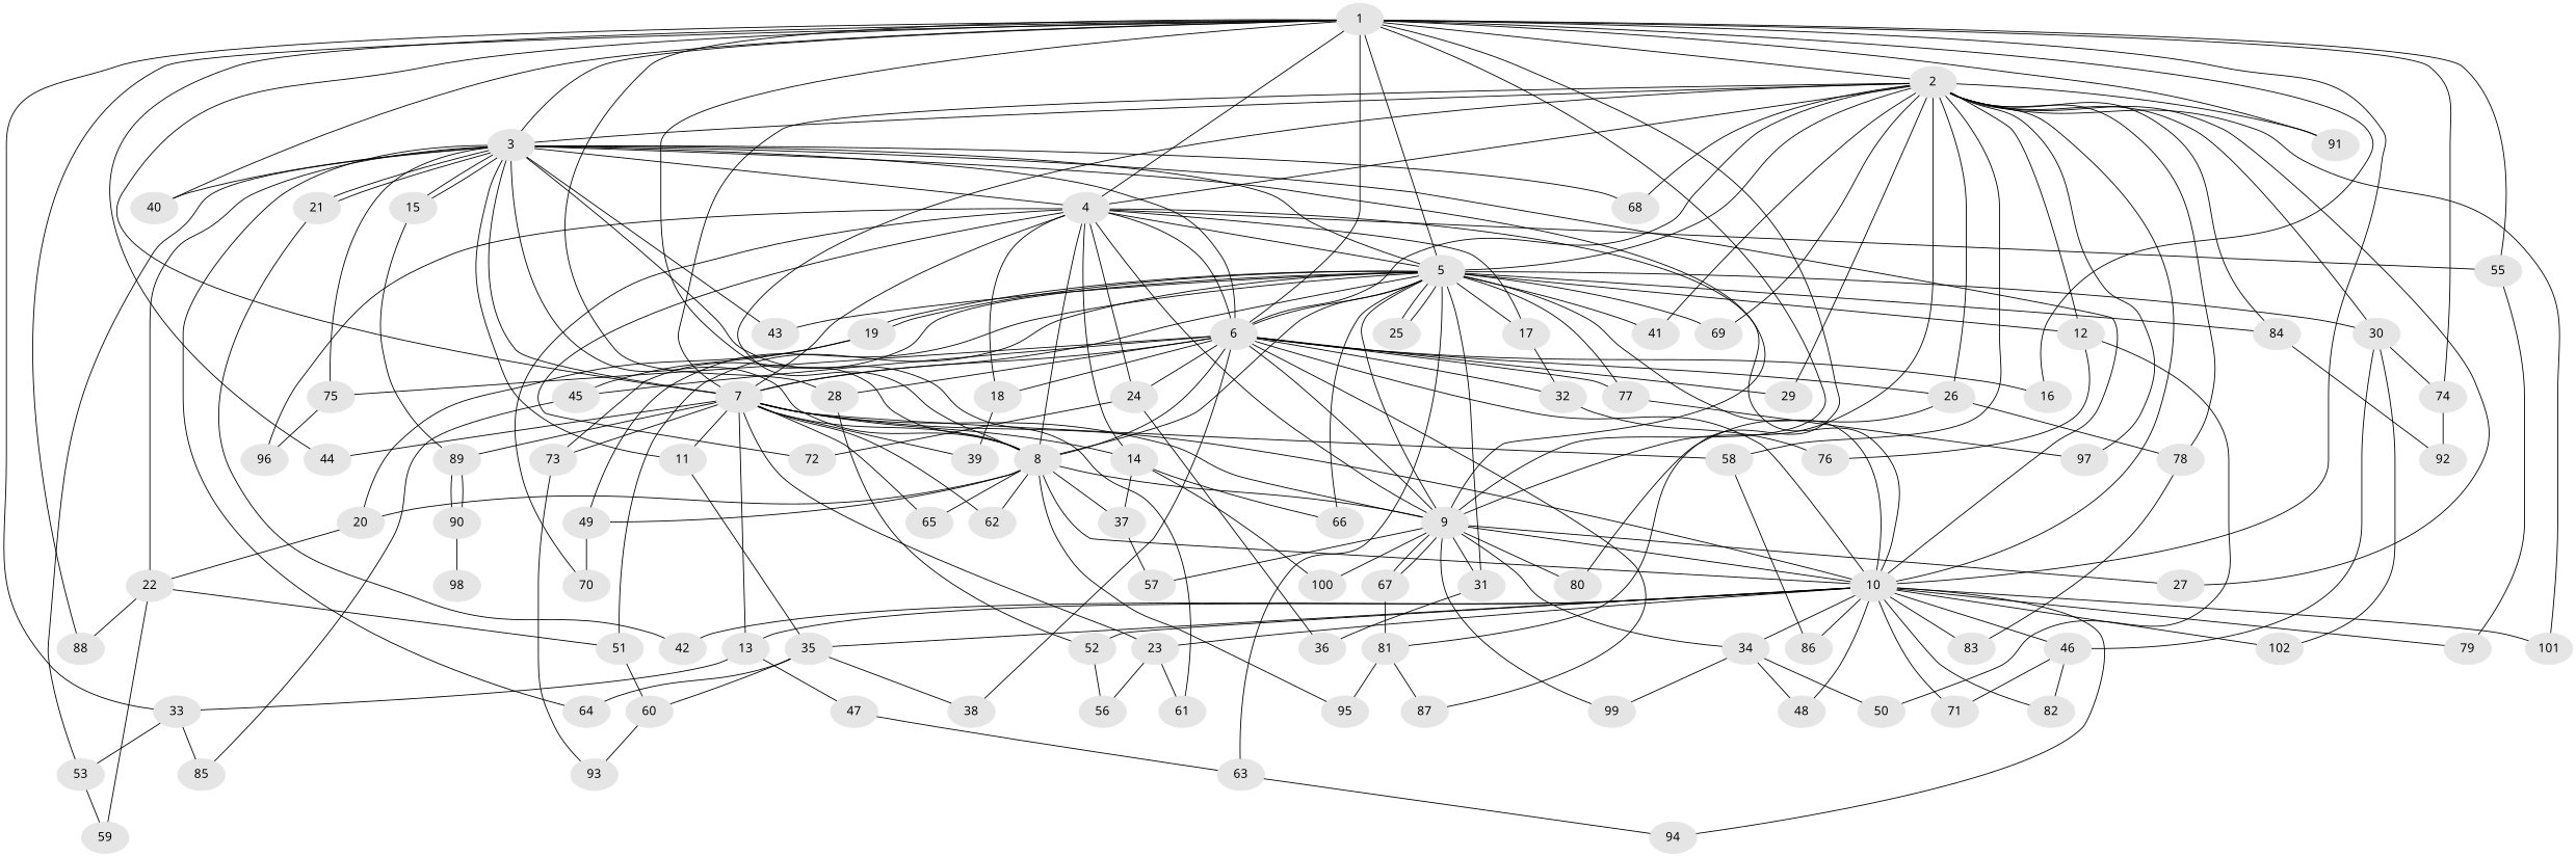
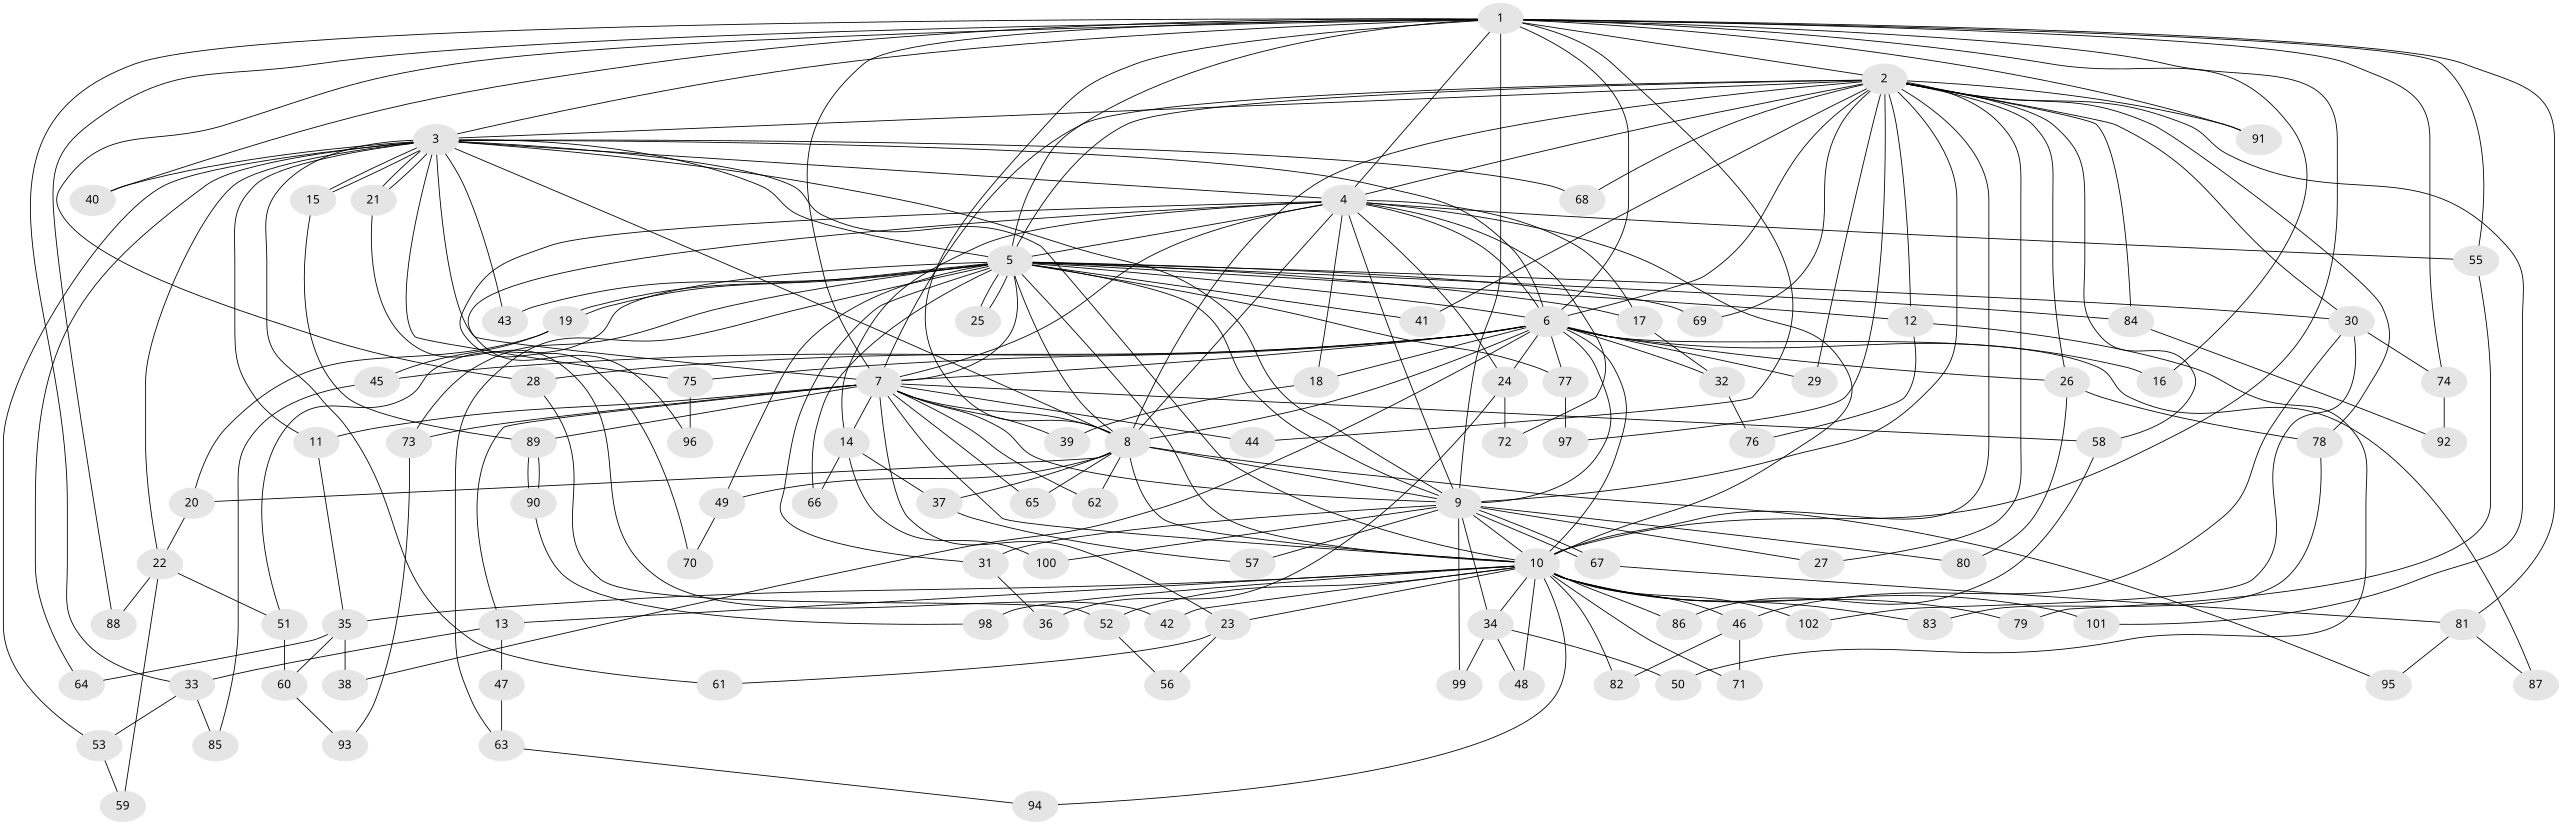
  graph {
    fontname="Noto Sans"
    node [color=gray90 fontname="Noto Sans" style=filled]
    edge [fontname="Noto Sans"]
    1
    2
    3
    4
    5
    6
    7
    8
    9
    10
    16
    28
    33
    40
    44
    55
    74
    81
    88
    91
    12
    26
    27
    29
    30
    41
    58
    68
    69
    78
    84
    97
    101
    11
    15
    21
    22
    43
    53
    61
    64
    75
    14
    17
    18
    24
    70
    72
    96
    19
    25
    31
    49
    51
    63
    66
    73
    77
    32
    38
    45
    87
    13
    23
    39
    62
    65
    89
    20
    37
    95
    34
    57
    67
    80
    99
    100
    35
    42
    46
    48
    52
    71
    79
    82
    83
    86
    94
    98
    102
    85
    92
    50
    76
    59
    36
    60
    93
    47
    56
    90
    1 -- 2
    1 -- 3
    1 -- 4
    1 -- 5
    1 -- 6
    1 -- 7
    1 -- 8
    1 -- 9
    1 -- 10
    1 -- 16
    1 -- 28
    1 -- 33
    1 -- 40
    1 -- 44
    1 -- 55
    1 -- 74
    1 -- 81
    1 -- 88
    1 -- 91
    2 -- 3
    2 -- 4
    2 -- 5
    2 -- 6
    2 -- 7
    2 -- 8
    2 -- 9
    2 -- 10
    2 -- 91
    2 -- 12
    2 -- 26
    2 -- 27
    2 -- 29
    2 -- 30
    2 -- 41
    2 -- 58
    2 -- 68
    2 -- 69
    2 -- 78
    2 -- 84
    2 -- 97
    2 -- 101
    3 -- 4
    3 -- 5
    3 -- 6
    3 -- 7
    3 -- 8
    3 -- 9
    3 -- 10
    3 -- 40
    3 -- 68
    3 -- 11
    3 -- 15
    3 -- 15
    3 -- 21
    3 -- 21
    3 -- 22
    3 -- 43
    3 -- 53
    3 -- 61
    3 -- 64
    3 -- 75
    4 -- 5
    4 -- 6
    4 -- 7
    4 -- 8
    4 -- 9
    4 -- 10
    4 -- 55
    4 -- 14
    4 -- 17
    4 -- 18
    4 -- 24
    4 -- 70
    4 -- 72
    4 -- 96
    5 -- 6
    5 -- 7
    5 -- 8
    5 -- 9
    5 -- 10
    5 -- 12
    5 -- 30
    5 -- 41
    5 -- 69
    5 -- 84
    5 -- 43
    5 -- 17
    5 -- 19
    5 -- 19
    5 -- 25
    5 -- 25
    5 -- 31
    5 -- 49
    5 -- 51
    5 -- 63
    5 -- 66
    5 -- 73
    5 -- 77
    6 -- 7
    6 -- 8
    6 -- 9
    6 -- 10
    6 -- 16
    6 -- 28
    6 -- 26
    6 -- 29
    6 -- 75
    6 -- 18
    6 -- 24
    6 -- 77
    6 -- 32
    6 -- 38
    6 -- 45
    6 -- 87
    7 -- 8
    7 -- 9
    7 -- 10
    7 -- 44
    7 -- 58
    7 -- 11
    7 -- 14
    7 -- 73
    7 -- 13
    7 -- 23
    7 -- 39
    7 -- 62
    7 -- 65
    7 -- 89
    8 -- 9
    8 -- 10
    8 -- 49
    8 -- 62
    8 -- 65
    8 -- 20
    8 -- 37
    8 -- 95
    9 -- 10
    9 -- 27
    9 -- 31
    9 -- 34
    9 -- 57
    9 -- 67
    9 -- 67
    9 -- 80
    9 -- 99
    9 -- 100
    10 -- 101
    10 -- 13
    10 -- 23
    10 -- 34
    10 -- 35
    10 -- 42
    10 -- 46
    10 -- 48
    10 -- 52
    10 -- 71
    10 -- 79
    10 -- 82
    10 -- 83
    10 -- 86
    10 -- 94
+   10 -- 98
    10 -- 102
    28 -- 52
    33 -- 53
    33 -- 85
    55 -- 79
    74 -- 92
    81 -- 87
    81 -- 95
    12 -- 50
    12 -- 76
    26 -- 78
    26 -- 80
    30 -- 74
    30 -- 46
    30 -- 102
    58 -- 86
    78 -- 83
    84 -- 92
    11 -- 35
    15 -- 89
    21 -- 42
    22 -- 88
    22 -- 51
    22 -- 59
    53 -- 59
    75 -- 96
    14 -- 66
    14 -- 37
    14 -- 100
    17 -- 32
    18 -- 39
    24 -- 72
    24 -- 36
    19 -- 45
    19 -- 20
    31 -- 36
    49 -- 70
    51 -- 60
    63 -- 94
    73 -- 93
    77 -- 97
    32 -- 76
    45 -- 85
    13 -- 33
    13 -- 47
    23 -- 61
    23 -- 56
    89 -- 90
    89 -- 90
    20 -- 22
    37 -- 57
    34 -- 99
    34 -- 48
    34 -- 50
    67 -- 81
    35 -- 64
    35 -- 38
    35 -- 60
    46 -- 71
    46 -- 82
    52 -- 56
    60 -- 93
    47 -- 63
    90 -- 98
  }
